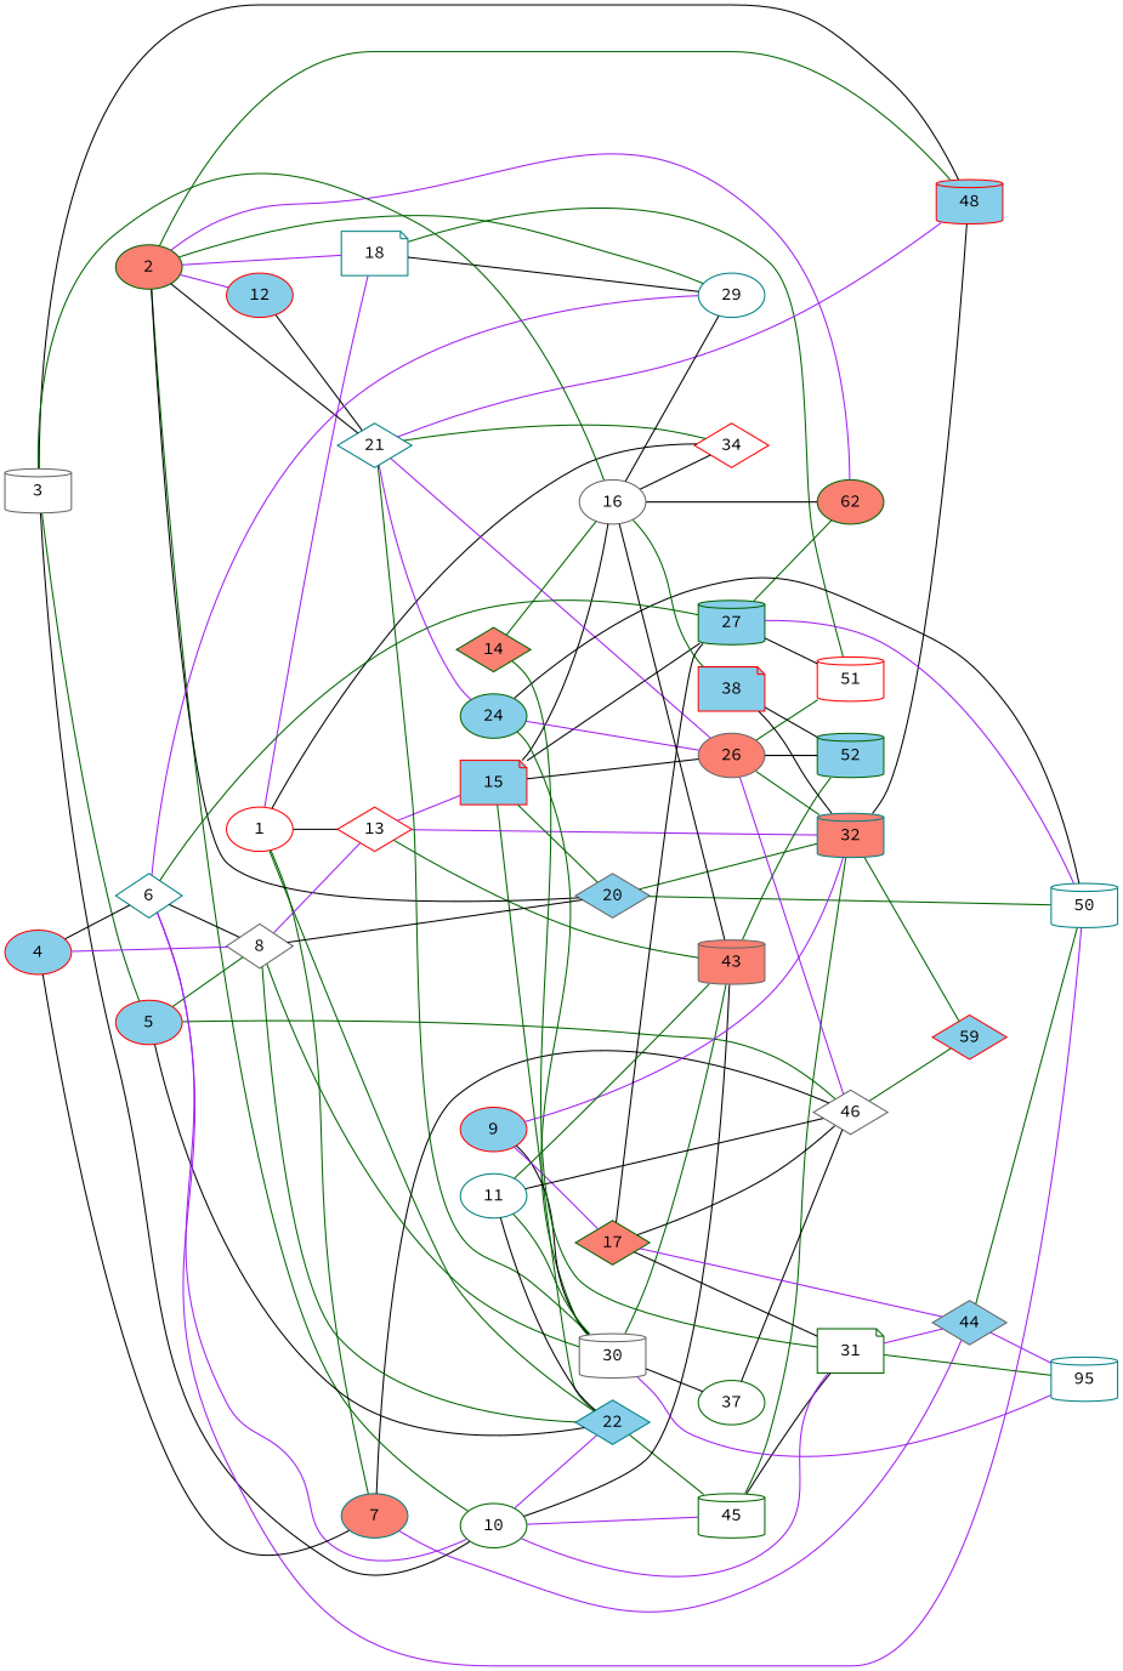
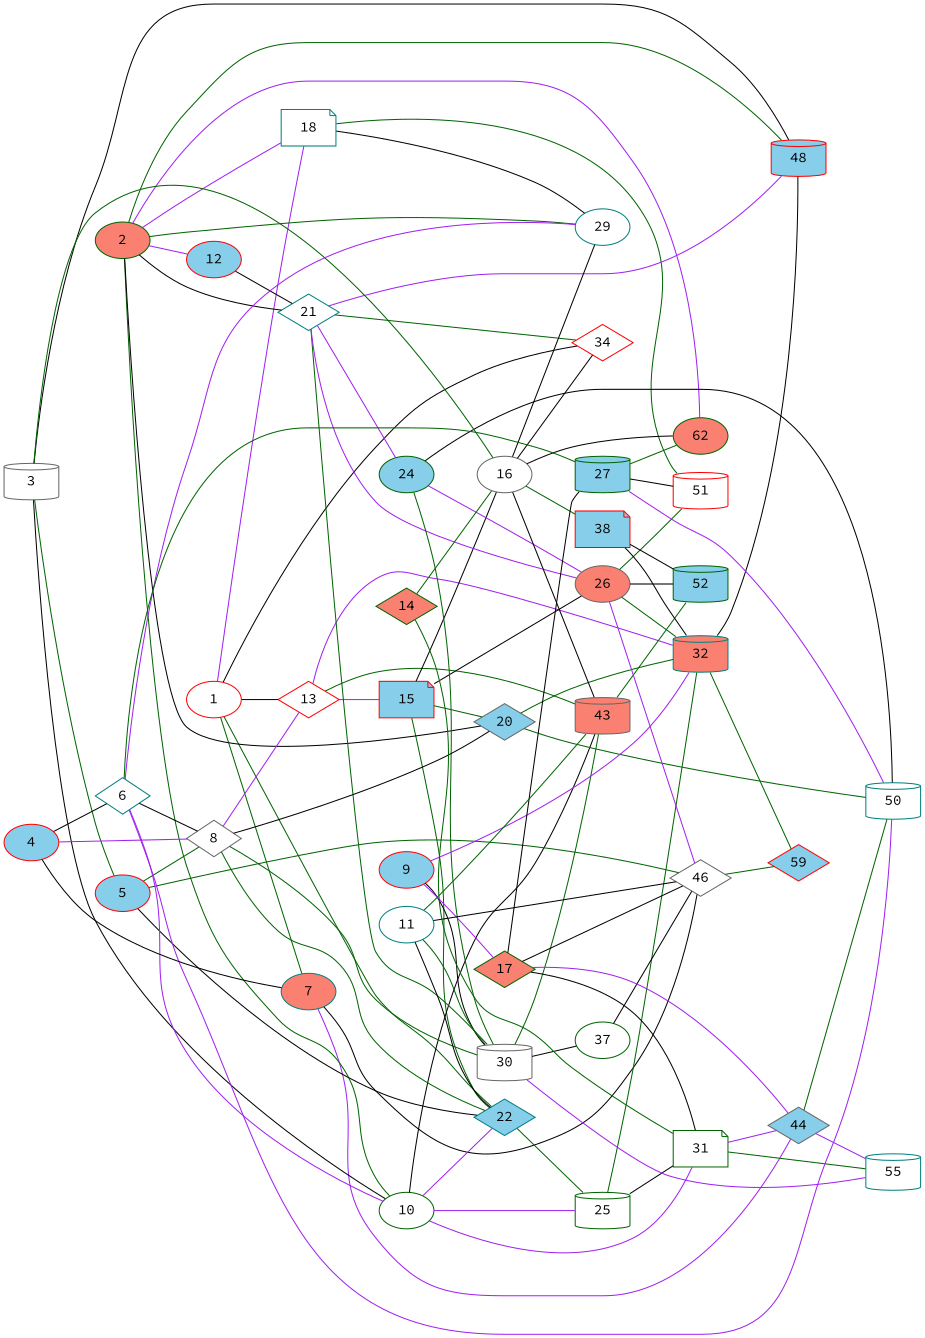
  graph {
    fontname="Source Code Pro"
    rankdir=LR
    node [color=red fillcolor=white fontname="Source Code Pro" shape=ellipse style=filled]
    edge [color=darkgreen fontname="Source Code Pro"]
    1 [super="+41"]
    7 [color=teal fillcolor=salmon super="+61"]
    13 [shape=diamond super="+65"]
    18 [color=teal shape=note super="+56"]
    22 [color=teal fillcolor=skyblue shape=diamond super="+33"]
    34 [shape=diamond]
    46 [color=gray40 shape=diamond super="+58"]
    44 [color=gray40 fillcolor=skyblue shape=diamond]
    32 [color=teal fillcolor=salmon shape=cylinder super="+53"]
    43 [color=gray40 fillcolor=salmon shape=cylinder super="+57"]
    15 [fillcolor=skyblue shape=note super="+60"]
    29 [color=teal super="+63"]
    51 [shape=cylinder]
-   25 [color=darkgreen shape=cylinder label=45]
+   25 [color=darkgreen shape=cylinder]
    2 [color=darkgreen fillcolor=salmon super="+49"]
    10 [color=darkgreen super="+39"]
    12 [fillcolor=skyblue]
    20 [color=gray40 fillcolor=skyblue shape=diamond super="+40"]
    21 [color=teal shape=diamond super="+45"]
    48 [fillcolor=skyblue shape=cylinder super="+64"]
    62 [color=darkgreen fillcolor=salmon]
    31 [color=darkgreen shape=note super="+35"]
    50 [color=teal shape=cylinder]
    30 [color=gray40 shape=cylinder super="+36"]
    26 [color=gray40 fillcolor=salmon super="+47"]
    24 [color=darkgreen fillcolor=skyblue]
    3 [color=gray40 shape=cylinder]
    5 [fillcolor=skyblue]
    16 [color=gray40 super="+28"]
    8 [color=gray40 shape=diamond super="+54"]
    38 [fillcolor=skyblue shape=note]
    6 [color=teal shape=diamond super="+23"]
    27 [color=darkgreen fillcolor=skyblue shape=cylinder super="+42"]
    4 [fillcolor=skyblue]
    59 [fillcolor=skyblue shape=diamond]
-   55 [color=teal shape=cylinder label=95]
+   55 [color=teal shape=cylinder]
    37 [color=darkgreen]
    9 [fillcolor=skyblue]
    17 [color=darkgreen fillcolor=salmon shape=diamond]
    52 [color=darkgreen fillcolor=skyblue shape=cylinder]
    11 [color=teal]
    14 [color=darkgreen fillcolor=salmon shape=diamond]
    1 -- 7 [weight=2]
    1 -- 13 [color=black]
    1 -- 18 [color=purple]
    1 -- 22
    1 -- 34 [color=black]
    7 -- 46 [color=black]
    7 -- 44 [color=purple]
    13 -- 32 [color=purple]
    13 -- 43
    13 -- 15 [color=purple]
    18 -- 29 [color=black]
    18 -- 51
    22 -- 25
    46 -- 59
    44 -- 50
    44 -- 55 [color=purple]
    32 -- 48 [color=black]
    32 -- 59
    43 -- 52
    15 -- 22
    15 -- 20
    15 -- 26 [color=black]
    15 -- 16 [color=black]
-   15 -- 27 [color=black]
    25 -- 32
    25 -- 31 [color=black]
    2 -- 18 [color=purple]
    2 -- 29
    2 -- 10
    2 -- 12 [color=purple]
    2 -- 20 [color=black]
    2 -- 21 [color=black]
    2 -- 48
    2 -- 62 [color=purple]
    10 -- 22 [color=purple]
    10 -- 43 [color=black]
    10 -- 25 [color=purple]
    10 -- 31 [color=purple]
    12 -- 21 [color=black]
    20 -- 32
    20 -- 50
    21 -- 34
    21 -- 48 [color=purple]
    21 -- 30
    21 -- 26 [color=purple]
    21 -- 24 [color=purple]
    31 -- 44 [color=purple]
    31 -- 55
    30 -- 43
    30 -- 55 [color=purple]
    30 -- 37 [color=black]
    26 -- 46 [color=purple]
    26 -- 32
    26 -- 51
    26 -- 52 [color=black]
    24 -- 50 [color=black]
    24 -- 30
    24 -- 26 [color=purple]
    3 -- 10 [color=black]
    3 -- 48 [color=black]
    3 -- 5
    3 -- 16
    5 -- 22 [color=black]
    5 -- 46
    5 -- 8
    16 -- 34 [color=black]
    16 -- 43 [color=black]
    16 -- 29 [color=black]
    16 -- 62 [color=black]
    16 -- 38
    8 -- 13 [color=purple weight=2]
    8 -- 22
    8 -- 20 [color=black]
    8 -- 30
    38 -- 32 [color=black]
    38 -- 52 [color=black]
    6 -- 29 [color=purple weight=2]
    6 -- 10 [color=purple]
    6 -- 50 [color=purple]
    6 -- 8 [color=black]
    6 -- 27
    27 -- 51 [color=black]
    27 -- 62
    27 -- 50 [color=purple]
    4 -- 7 [color=black]
    4 -- 8 [color=purple]
    4 -- 6 [color=black]
    37 -- 46 [color=black]
    9 -- 32 [color=purple]
    9 -- 30 [color=black]
    9 -- 17 [color=purple]
    17 -- 46 [color=black]
    17 -- 44 [color=purple]
    17 -- 31 [color=black]
    17 -- 27 [color=black]
    11 -- 22 [color=black]
    11 -- 46 [color=black]
    11 -- 43
    11 -- 30
    14 -- 31
    14 -- 16
  }
